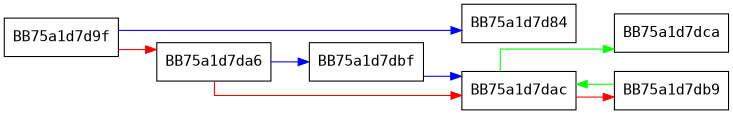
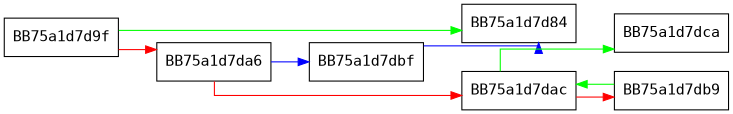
  digraph {
    fontname="DejaVu Sans Mono"
    rankdir=LR
    splines=ortho
    node [fontname="DejaVu Sans Mono" shape=box]
    edge [color=green fontname="DejaVu Sans Mono"]
    BB75a1d7d9f
    BB75a1d7d84
    BB75a1d7da6
    BB75a1d7dbf
    BB75a1d7dac
    BB75a1d7dca
    BB75a1d7db9
-   BB75a1d7d9f -> BB75a1d7d84 [color=blue]
+   BB75a1d7d9f -> BB75a1d7d84
    BB75a1d7d9f -> BB75a1d7da6 [color=red]
    BB75a1d7da6 -> BB75a1d7dbf [color=blue]
    BB75a1d7da6 -> BB75a1d7dac [color=red]
-   BB75a1d7dbf -> BB75a1d7dac [color=blue]
+   BB75a1d7dbf -> BB75a1d7d84 [color=blue]
    BB75a1d7dac -> BB75a1d7dca
    BB75a1d7dac -> BB75a1d7db9 [color=red]
    BB75a1d7db9 -> BB75a1d7dac
  }
